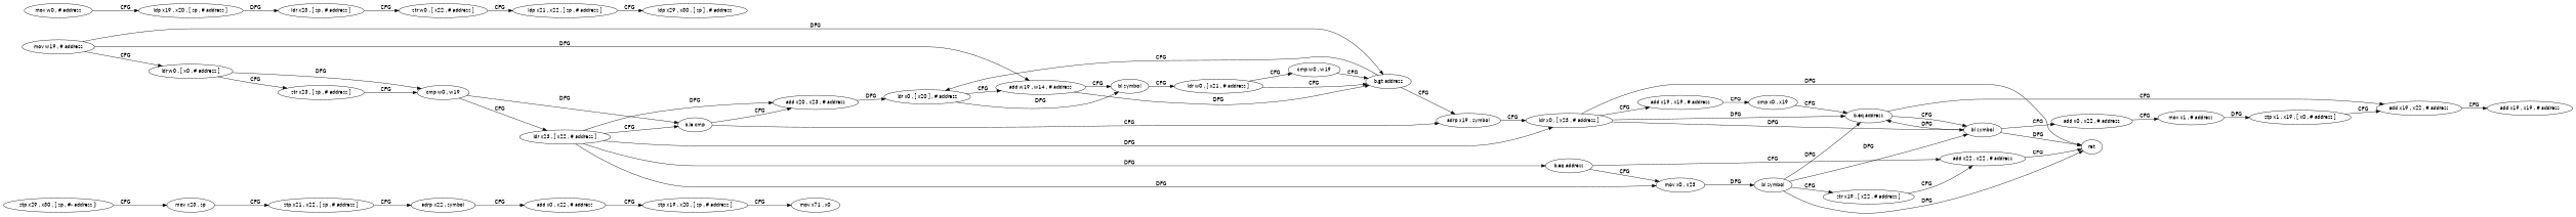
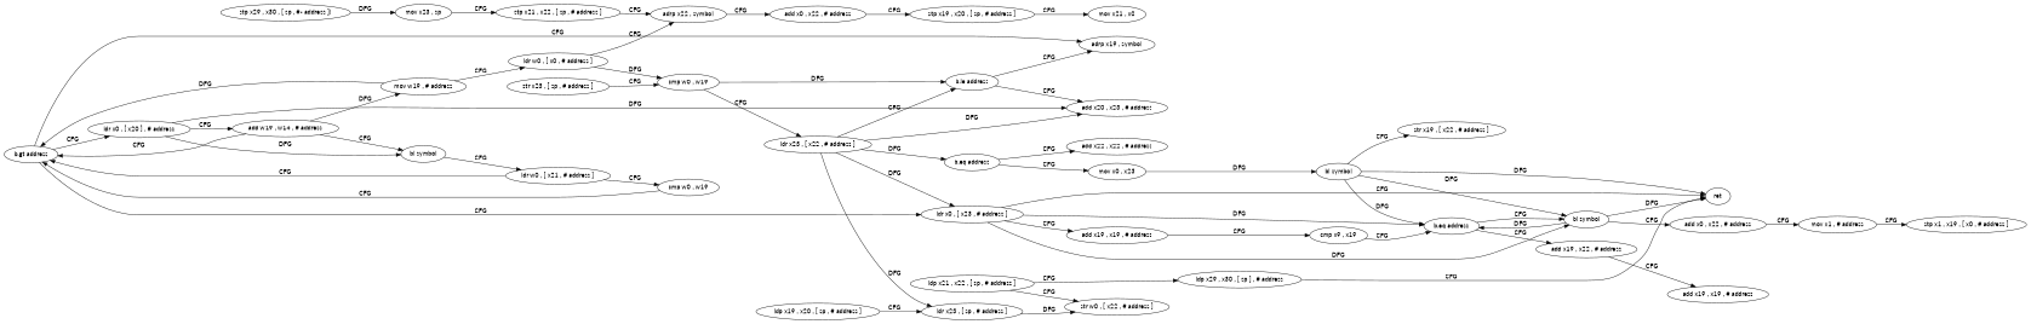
  digraph {
    fontname=Lato
    rankdir=LR
    node [fontname=Lato]
    edge [fontname=Lato]
    n1 [label="stp x29 , x30 , [ sp , #- address ]!"]
    n2 [label="mov x23 , sp"]
    n3 [label="stp x21 , x22 , [ sp , # address ]"]
    n4 [label="adrp x22 , symbol"]
    n5 [label="add x0 , x22 , # address"]
    n6 [label="stp x19 , x20 , [ sp , # address ]"]
-   n7 [label="mov x71 , x0"]
+   n7 [label="mov x21 , x0"]
    n8 [label="mov w19 , # address"]
    n9 [label="ldr w0 , [ x0 , # address ]"]
    n10 [label="add w19 , w14 , # address"]
    n11 [label="b.gt address"]
    n12 [label="str x23 , [ sp , # address ]"]
    n13 [label="cmp w0 , w19"]
    n14 [label="bl symbol"]
    n15 [label="adrp x19 , symbol"]
    n16 [label="ldr x0 , [ x20 ] , # address"]
    n17 [label="ldr x23 , [ x22 , # address ]"]
-   n18 [label="b.le cmp"]
+   n18 [label="b.le address"]
    n19 [label="add x20 , x23 , # address"]
    n20 [label="ldr x0 , [ x23 , # address ]"]
    n21 [label="b.eq address"]
    n22 [label="mov x0 , x23"]
    n23 [label="add x19 , x19 , # address"]
    n24 [label="b.eq address"]
    n25 [label="bl symbol"]
    n26 [label=ret]
    n27 [label="add x22 , x22 , # address"]
    n28 [label="bl symbol"]
-   n29 [label="cmp x0 , x19"]
+   n29 [label="cmp x9 , x19"]
    n30 [label="add x19 , x22 , # address"]
    n31 [label="add x0 , x22 , # address"]
    n32 [label="add x19 , x19 , # address"]
    n33 [label="mov x1 , # address"]
    n34 [label="ldr w0 , [ x21 , # address ]"]
-   n35 [label="mov w0 , # address"]
    n36 [label="ldp x19 , x20 , [ sp , # address ]"]
    n37 [label="str x19 , [ x22 , # address ]"]
    n38 [label="stp x1 , x19 , [ x0 , # address ]"]
    n39 [label="cmp w0 , w19"]
    n40 [label="ldr x23 , [ sp , # address ]"]
    n41 [label="str w0 , [ x22 , # address ]"]
    n42 [label="ldp x21 , x22 , [ sp , # address ]"]
    n43 [label="ldp x29 , x30 , [ sp ] , # address"]
-   n1 -> n2 [label=CFG]
+   n1 -> n2 [label=DFG]
    n2 -> n3 [label=CFG]
    n3 -> n4 [label=CFG]
    n4 -> n5 [label=CFG]
    n5 -> n6 [label=CFG]
    n6 -> n7 [label=CFG]
    n8 -> n9 [label=CFG]
-   n8 -> n10 [label=DFG]
+   n10 -> n8 [label=DFG]
    n8 -> n11 [label=DFG]
-   n9 -> n12 [label=CFG]
+   n9 -> n4 [label=CFG]
    n9 -> n13 [label=DFG]
-   n10 -> n11 [label=DFG]
+   n10 -> n11 [label=CFG]
    n10 -> n14 [label=CFG]
    n11 -> n15 [label=CFG]
    n11 -> n16 [label=CFG]
    n12 -> n13 [label=CFG]
    n13 -> n17 [label=CFG]
    n13 -> n18 [label=DFG]
    n14 -> n34 [label=CFG]
-   n15 -> n20 [label=CFG]
+   n11 -> n20 [label=CFG]
    n16 -> n10 [label=CFG]
    n16 -> n14 [label=DFG]
    n17 -> n18 [label=CFG]
    n17 -> n19 [label=DFG]
    n17 -> n20 [label=DFG]
    n17 -> n21 [label=DFG]
-   n17 -> n22 [label=DFG]
+   n17 -> n40 [label=DFG]
    n18 -> n15 [label=CFG]
    n18 -> n19 [label=CFG]
-   n19 -> n16 [label=DFG]
+   n16 -> n19 [label=DFG]
    n20 -> n23 [label=CFG]
    n20 -> n24 [label=DFG]
    n20 -> n25 [label=DFG]
-   n20 -> n26 [label=DFG]
+   n20 -> n26 [label=CFG]
    n21 -> n22 [label=CFG]
    n21 -> n27 [label=CFG]
    n22 -> n28 [label=DFG]
    n23 -> n29 [label=CFG]
    n24 -> n25 [label=CFG]
    n24 -> n30 [label=CFG]
    n25 -> n24 [label=DFG]
    n25 -> n26 [label=DFG]
    n25 -> n31 [label=CFG]
    n28 -> n24 [label=DFG]
    n28 -> n25 [label=DFG]
    n28 -> n26 [label=DFG]
    n28 -> n37 [label=CFG]
    n29 -> n24 [label=CFG]
    n30 -> n32 [label=CFG]
    n31 -> n33 [label=CFG]
-   n33 -> n38 [label=DFG]
+   n33 -> n38 [label=CFG]
    n34 -> n11 [label=CFG]
    n34 -> n39 [label=CFG]
-   n35 -> n36 [label=CFG]
-   n36 -> n40 [label=DFG]
-   n37 -> n27 [label=CFG]
-   n38 -> n30 [label=CFG]
+   n36 -> n40 [label=CFG]
    n39 -> n11 [label=CFG]
-   n40 -> n41 [label=CFG]
-   n41 -> n42 [label=CFG]
+   n40 -> n41 [label=DFG]
+   n42 -> n41 [label=CFG]
    n42 -> n43 [label=CFG]
-   n27 -> n26 [label=CFG]
+   n43 -> n26 [label=CFG]
  }
